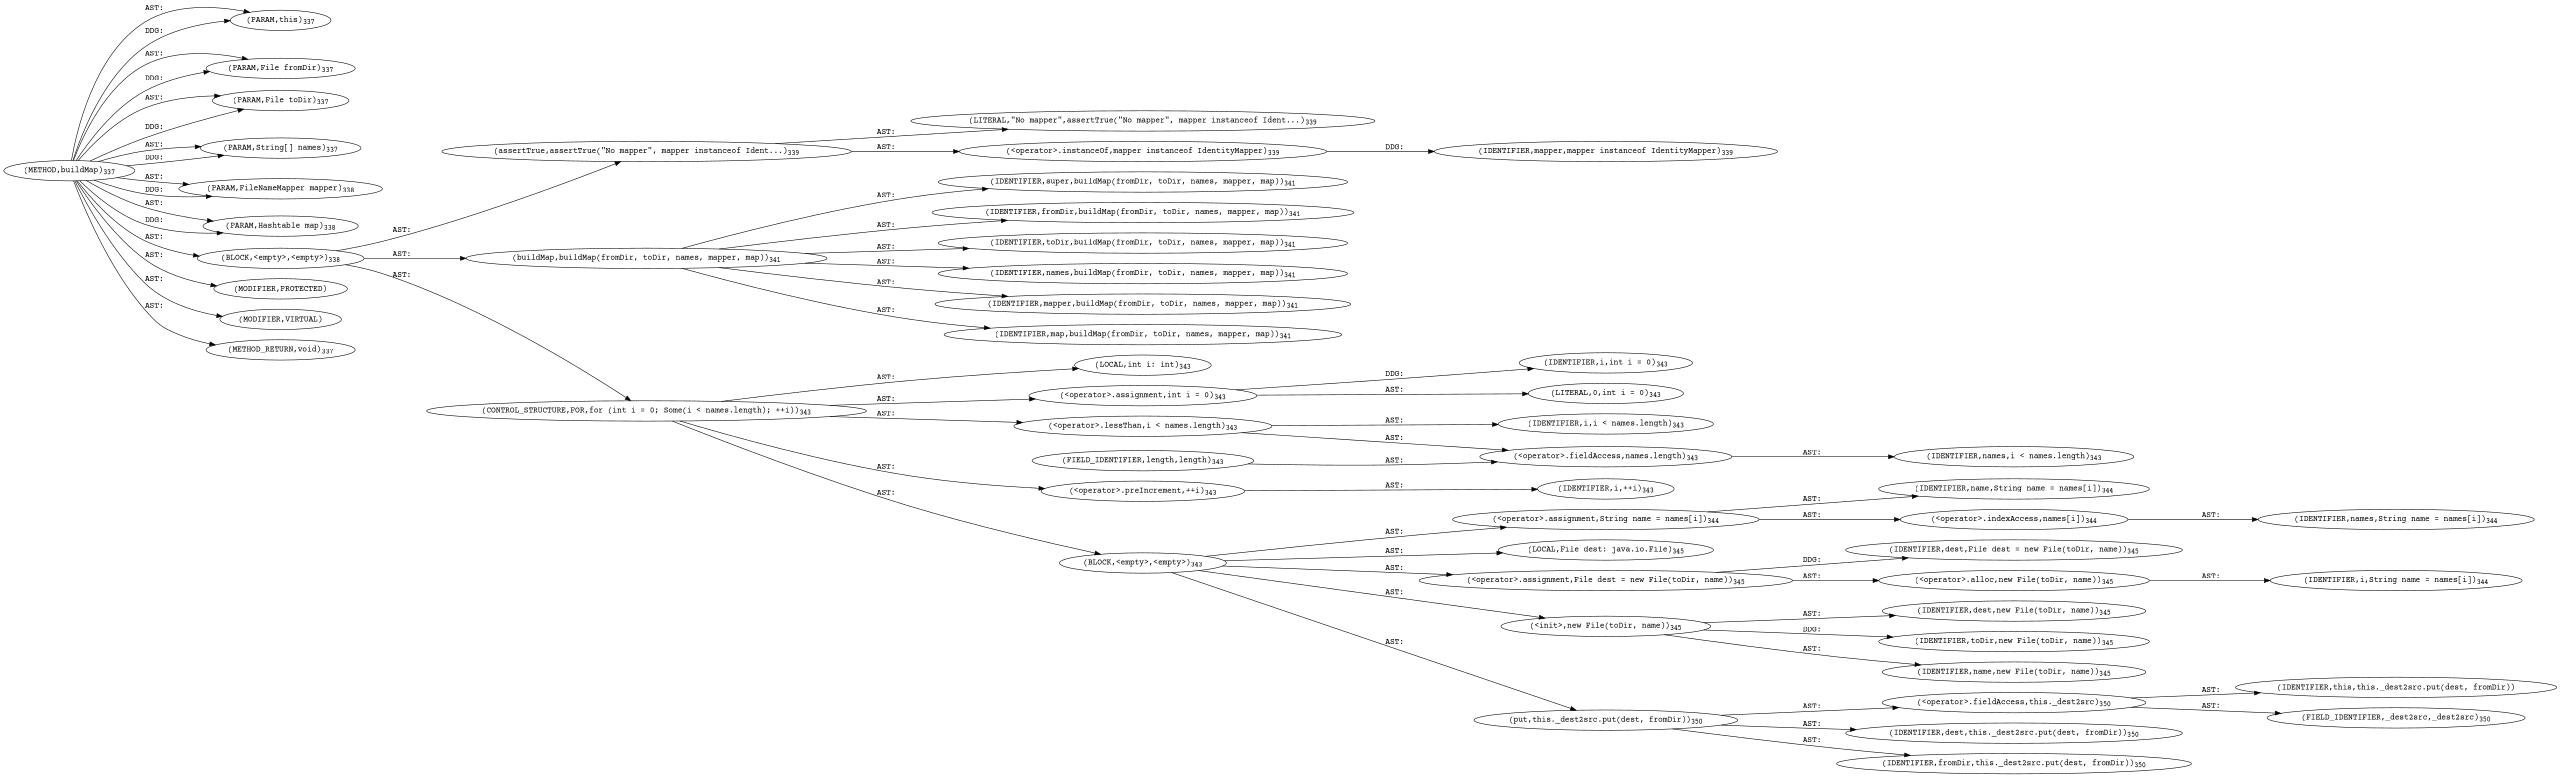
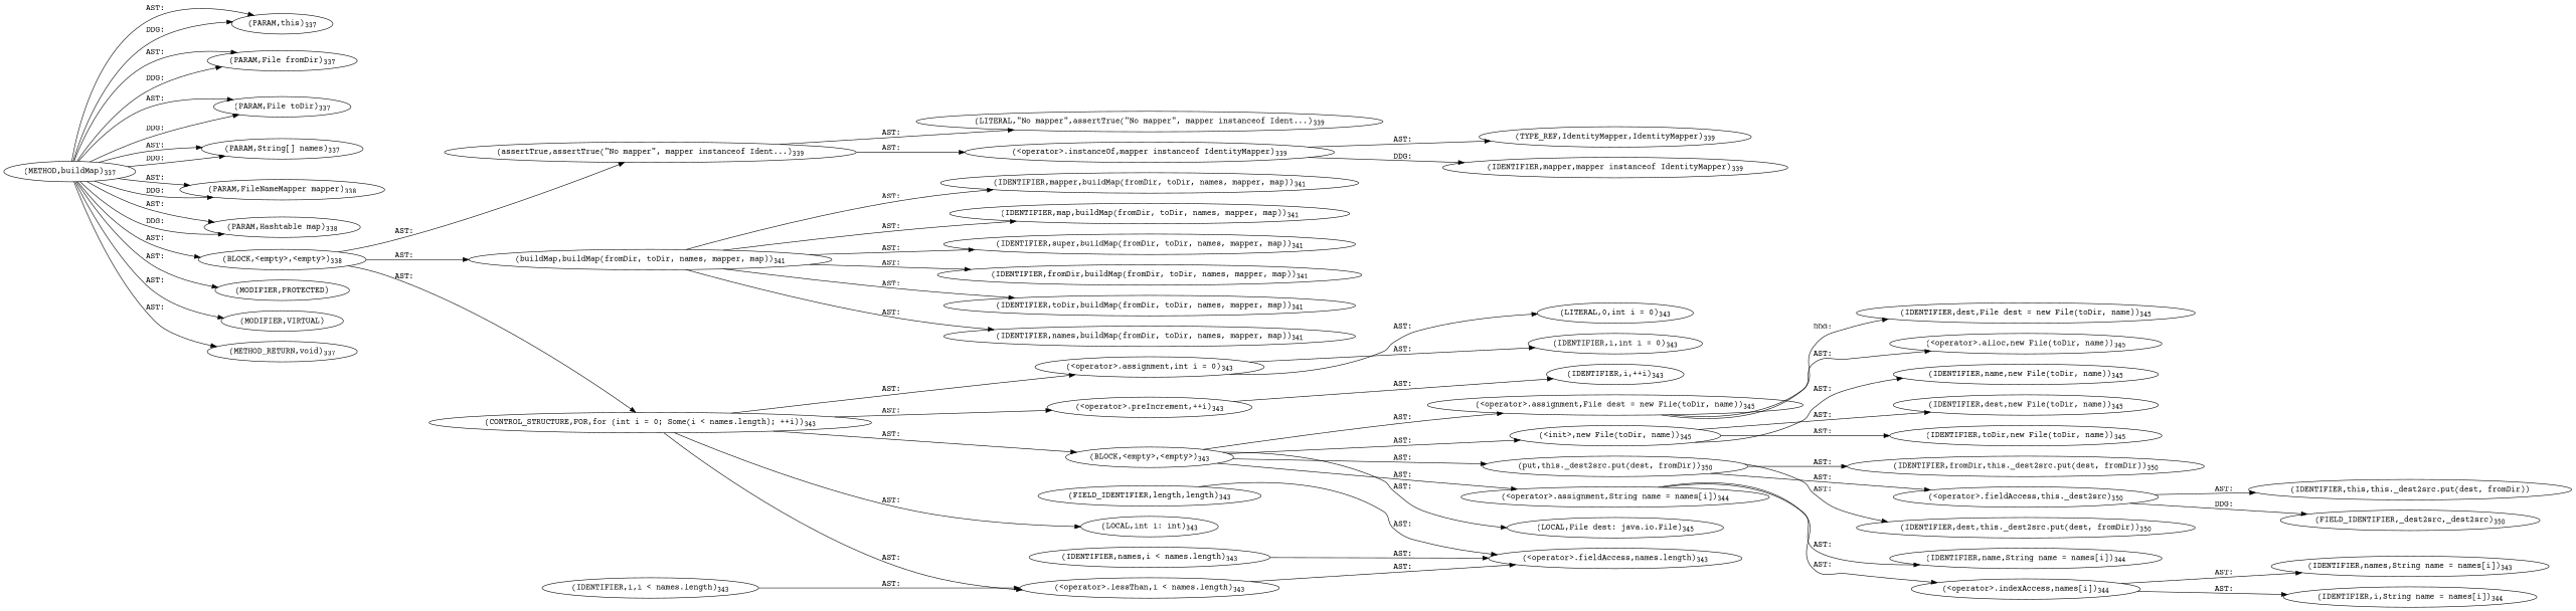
  digraph {
    fontname="Courier Prime"
    rankdir=LR
    node [fontname="Courier Prime"]
    edge [fontname="Courier Prime"]
    n1 [label=<(METHOD,buildMap)<SUB>337</SUB>>]
    n2 [label=<(PARAM,this)<SUB>337</SUB>>]
    n3 [label=<(PARAM,File fromDir)<SUB>337</SUB>>]
    n4 [label=<(PARAM,File toDir)<SUB>337</SUB>>]
    n5 [label=<(PARAM,String[] names)<SUB>337</SUB>>]
    n6 [label=<(PARAM,FileNameMapper mapper)<SUB>338</SUB>>]
    n7 [label=<(PARAM,Hashtable map)<SUB>338</SUB>>]
    n8 [label=<(BLOCK,&lt;empty&gt;,&lt;empty&gt;)<SUB>338</SUB>>]
    n9 [label=<(MODIFIER,PROTECTED)>]
    n10 [label=<(MODIFIER,VIRTUAL)>]
    n11 [label=<(METHOD_RETURN,void)<SUB>337</SUB>>]
    n12 [label=<(assertTrue,assertTrue(&quot;No mapper&quot;, mapper instanceof Ident...)<SUB>339</SUB>>]
    n13 [label=<(buildMap,buildMap(fromDir, toDir, names, mapper, map))<SUB>341</SUB>>]
    n14 [label=<(CONTROL_STRUCTURE,FOR,for (int i = 0; Some(i &lt; names.length); ++i))<SUB>343</SUB>>]
    n15 [label=<(LITERAL,&quot;No mapper&quot;,assertTrue(&quot;No mapper&quot;, mapper instanceof Ident...)<SUB>339</SUB>>]
    n16 [label=<(&lt;operator&gt;.instanceOf,mapper instanceof IdentityMapper)<SUB>339</SUB>>]
    n17 [label=<(IDENTIFIER,super,buildMap(fromDir, toDir, names, mapper, map))<SUB>341</SUB>>]
    n18 [label=<(IDENTIFIER,fromDir,buildMap(fromDir, toDir, names, mapper, map))<SUB>341</SUB>>]
    n19 [label=<(IDENTIFIER,toDir,buildMap(fromDir, toDir, names, mapper, map))<SUB>341</SUB>>]
    n20 [label=<(IDENTIFIER,names,buildMap(fromDir, toDir, names, mapper, map))<SUB>341</SUB>>]
    n21 [label=<(IDENTIFIER,mapper,buildMap(fromDir, toDir, names, mapper, map))<SUB>341</SUB>>]
    n22 [label=<(IDENTIFIER,map,buildMap(fromDir, toDir, names, mapper, map))<SUB>341</SUB>>]
    n23 [label=<(LOCAL,int i: int)<SUB>343</SUB>>]
    n24 [label=<(&lt;operator&gt;.assignment,int i = 0)<SUB>343</SUB>>]
    n25 [label=<(&lt;operator&gt;.lessThan,i &lt; names.length)<SUB>343</SUB>>]
    n26 [label=<(&lt;operator&gt;.preIncrement,++i)<SUB>343</SUB>>]
    n27 [label=<(BLOCK,&lt;empty&gt;,&lt;empty&gt;)<SUB>343</SUB>>]
    n28 [label=<(IDENTIFIER,mapper,mapper instanceof IdentityMapper)<SUB>339</SUB>>]
+   n29 [label=<(TYPE_REF,IdentityMapper,IdentityMapper)<SUB>339</SUB>>]
    n30 [label=<(IDENTIFIER,i,int i = 0)<SUB>343</SUB>>]
    n31 [label=<(LITERAL,0,int i = 0)<SUB>343</SUB>>]
    n32 [label=<(IDENTIFIER,i,i &lt; names.length)<SUB>343</SUB>>]
    n33 [label=<(&lt;operator&gt;.fieldAccess,names.length)<SUB>343</SUB>>]
    n34 [label=<(IDENTIFIER,i,++i)<SUB>343</SUB>>]
    n35 [label=<(&lt;operator&gt;.assignment,String name = names[i])<SUB>344</SUB>>]
    n36 [label=<(LOCAL,File dest: java.io.File)<SUB>345</SUB>>]
    n37 [label=<(&lt;operator&gt;.assignment,File dest = new File(toDir, name))<SUB>345</SUB>>]
    n38 [label=<(&lt;init&gt;,new File(toDir, name))<SUB>345</SUB>>]
    n39 [label=<(put,this._dest2src.put(dest, fromDir))<SUB>350</SUB>>]
    n40 [label=<(IDENTIFIER,names,i &lt; names.length)<SUB>343</SUB>>]
    n41 [label=<(FIELD_IDENTIFIER,length,length)<SUB>343</SUB>>]
    n42 [label=<(IDENTIFIER,name,String name = names[i])<SUB>344</SUB>>]
    n43 [label=<(&lt;operator&gt;.indexAccess,names[i])<SUB>344</SUB>>]
    n44 [label=<(IDENTIFIER,dest,File dest = new File(toDir, name))<SUB>345</SUB>>]
    n45 [label=<(&lt;operator&gt;.alloc,new File(toDir, name))<SUB>345</SUB>>]
    n46 [label=<(IDENTIFIER,dest,new File(toDir, name))<SUB>345</SUB>>]
    n47 [label=<(IDENTIFIER,toDir,new File(toDir, name))<SUB>345</SUB>>]
    n48 [label=<(IDENTIFIER,name,new File(toDir, name))<SUB>345</SUB>>]
    n49 [label=<(&lt;operator&gt;.fieldAccess,this._dest2src)<SUB>350</SUB>>]
    n50 [label=<(IDENTIFIER,dest,this._dest2src.put(dest, fromDir))<SUB>350</SUB>>]
    n51 [label=<(IDENTIFIER,fromDir,this._dest2src.put(dest, fromDir))<SUB>350</SUB>>]
-   n52 [label=<(IDENTIFIER,names,String name = names[i])<SUB>344</SUB>>]
+   n52 [label=<(IDENTIFIER,names,String name = names[i])<SUB>343</SUB>>]
    n53 [label=<(IDENTIFIER,i,String name = names[i])<SUB>344</SUB>>]
    n54 [label=<(IDENTIFIER,this,this._dest2src.put(dest, fromDir))>]
    n55 [label=<(FIELD_IDENTIFIER,_dest2src,_dest2src)<SUB>350</SUB>>]
    n1 -> n2 [label="AST: "]
    n1 -> n2 [label="DDG: "]
    n1 -> n3 [label="AST: "]
    n1 -> n3 [label="DDG: "]
    n1 -> n4 [label="AST: "]
    n1 -> n4 [label="DDG: "]
    n1 -> n5 [label="AST: "]
    n1 -> n5 [label="DDG: "]
    n1 -> n6 [label="AST: "]
    n1 -> n6 [label="DDG: "]
    n1 -> n7 [label="AST: "]
    n1 -> n7 [label="DDG: "]
    n1 -> n8 [label="AST: "]
    n1 -> n9 [label="AST: "]
    n1 -> n10 [label="AST: "]
    n1 -> n11 [label="AST: "]
    n8 -> n12 [label="AST: "]
    n8 -> n13 [label="AST: "]
    n8 -> n14 [label="AST: "]
    n12 -> n15 [label="AST: "]
    n12 -> n16 [label="AST: "]
    n13 -> n17 [label="AST: "]
    n13 -> n18 [label="AST: "]
    n13 -> n19 [label="AST: "]
    n13 -> n20 [label="AST: "]
    n13 -> n21 [label="AST: "]
    n13 -> n22 [label="AST: "]
    n14 -> n23 [label="AST: "]
    n14 -> n24 [label="AST: "]
    n14 -> n25 [label="AST: "]
    n14 -> n26 [label="AST: "]
    n14 -> n27 [label="AST: "]
    n16 -> n28 [label="DDG: "]
-   n24 -> n30 [label="DDG: "]
+   n16 -> n29 [label="AST: "]
+   n24 -> n30 [label="AST: "]
    n24 -> n31 [label="AST: "]
-   n25 -> n32 [label="AST: "]
+   n32 -> n25 [label="AST: "]
    n25 -> n33 [label="AST: "]
    n26 -> n34 [label="AST: "]
    n27 -> n35 [label="AST: "]
    n27 -> n36 [label="AST: "]
    n27 -> n37 [label="AST: "]
    n27 -> n38 [label="AST: "]
    n27 -> n39 [label="AST: "]
-   n33 -> n40 [label="AST: "]
+   n40 -> n33 [label="AST: "]
    n35 -> n42 [label="AST: "]
    n35 -> n43 [label="AST: "]
    n37 -> n44 [label="DDG: "]
    n37 -> n45 [label="AST: "]
    n38 -> n46 [label="AST: "]
-   n38 -> n47 [label="DDG: "]
+   n38 -> n47 [label="AST: "]
    n38 -> n48 [label="AST: "]
    n39 -> n49 [label="AST: "]
    n39 -> n50 [label="AST: "]
    n39 -> n51 [label="AST: "]
    n41 -> n33 [label="AST: "]
    n43 -> n52 [label="AST: "]
-   n45 -> n53 [label="AST: "]
+   n43 -> n53 [label="AST: "]
    n49 -> n54 [label="AST: "]
-   n49 -> n55 [label="AST: "]
+   n49 -> n55 [label="DDG: "]
  }
